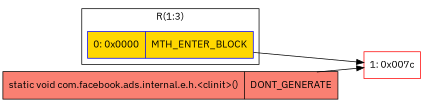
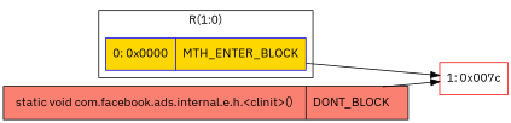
  digraph {
    fontname="IBM Plex Sans"
    rankdir=LR
    node [fontname="IBM Plex Sans" shape=record style=filled]
    edge [fontname="IBM Plex Sans"]
    n1 [color=blue fillcolor=gold label="{0\:\ 0x0000|MTH_ENTER_BLOCK\l}"]
    n2 [color=red fillcolor=white label="{1\:\ 0x007c}"]
-   n3 [fillcolor=salmon label="{static void com.facebook.ads.internal.e.h.\<clinit\>()  | DONT_GENERATE\l}"]
+   n3 [fillcolor=salmon label="{static void com.facebook.ads.internal.e.h.\<clinit\>()  | DONT_BLOCK\l}"]
    subgraph cluster_1 {
-     label="R(1:3)"
+     label="R(1:0)"
      n1
    }
    n1 -> n2
    n3 -> n2
  }
